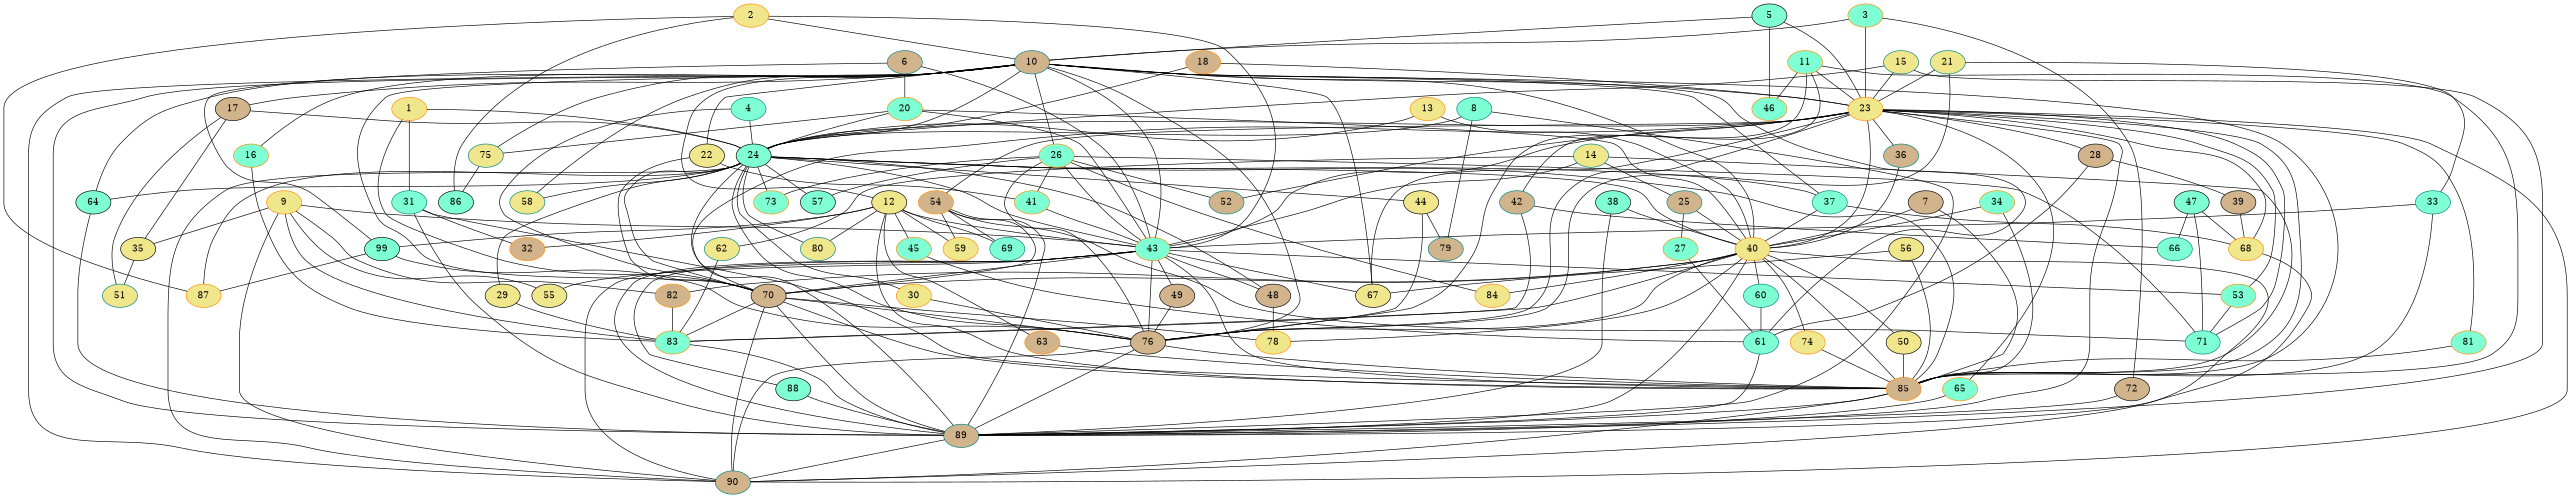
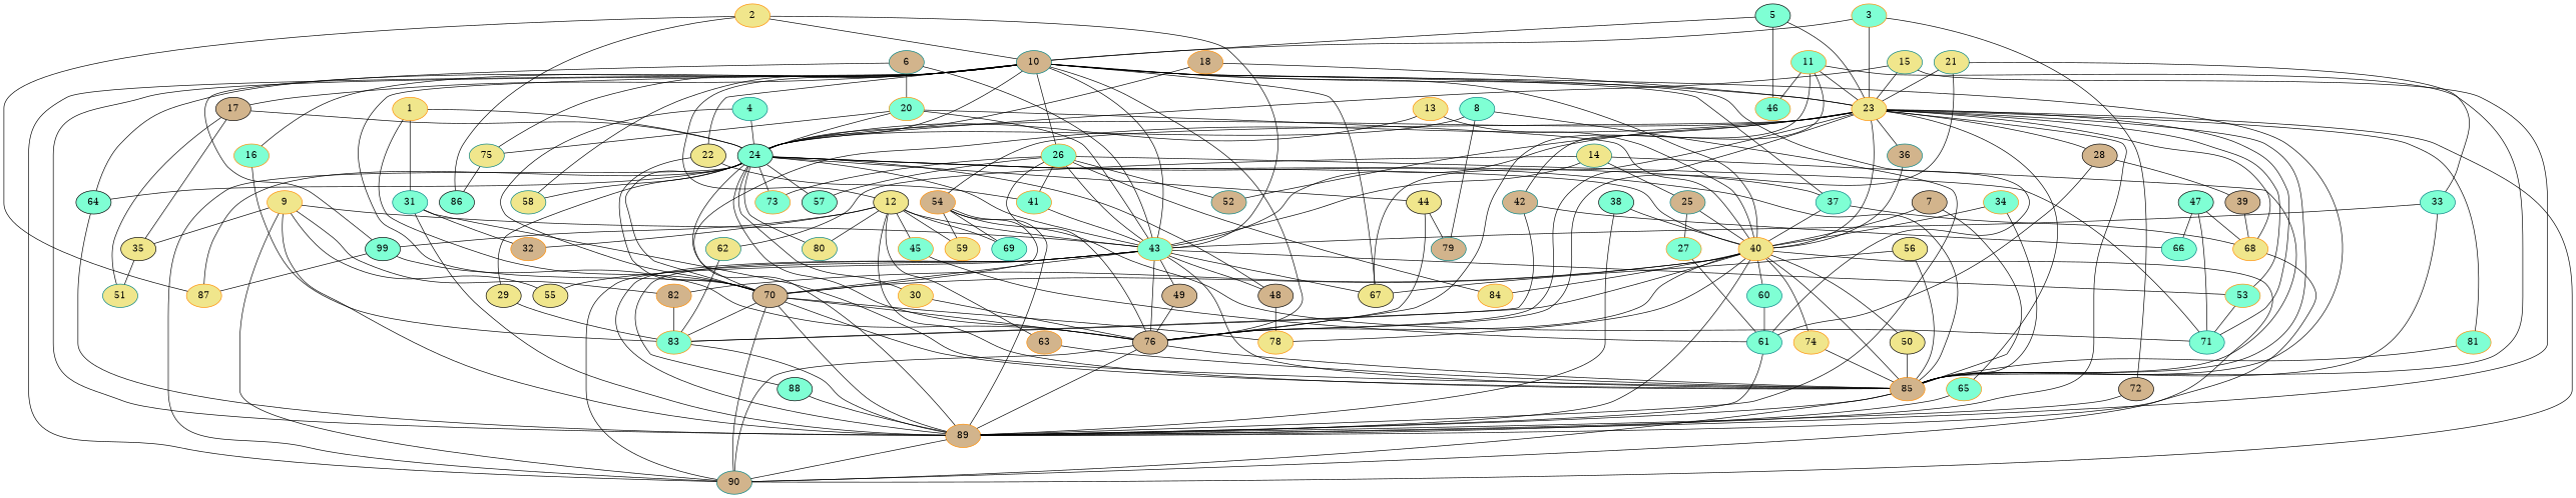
  graph {
    node [color=darkorange fillcolor=aquamarine style=filled]
    edge [weight=1.0]
    1 [fillcolor=khaki]
    24 [color=black]
    31 [color=teal]
    70 [color=black fillcolor=tan]
    43
    87 [fillcolor=khaki]
    40 [fillcolor=khaki]
    85 [fillcolor=tan]
-   89 [color=teal fillcolor=tan]
+   89 [fillcolor=tan]
    90 [color=teal fillcolor=tan]
    37 [color=teal]
    58 [color=teal fillcolor=khaki]
    64 [color=black]
    76 [color=black fillcolor=tan]
    80 [color=teal fillcolor=khaki]
    29 [color=black fillcolor=khaki]
    30 [fillcolor=khaki]
    44 [color=black fillcolor=khaki]
    48 [color=black fillcolor=tan]
    57 [color=black]
    73
    32 [fillcolor=tan]
    83
    78 [fillcolor=khaki]
    2 [fillcolor=khaki]
    10 [color=teal fillcolor=tan]
    86 [color=black]
    23 [fillcolor=khaki]
    12 [color=black fillcolor=khaki]
    16
    17 [color=black fillcolor=tan]
    22 [color=black fillcolor=khaki]
    26
    61 [color=teal]
    67 [color=black fillcolor=khaki]
    75 [color=teal fillcolor=khaki]
    55 [color=black fillcolor=khaki]
    53
    49 [color=black fillcolor=tan]
    88 [color=black]
    3
    72 [color=black fillcolor=tan]
    28 [color=black fillcolor=tan]
    36 [color=teal fillcolor=tan]
    52 [color=teal fillcolor=tan]
    54 [fillcolor=tan]
    65
    68 [fillcolor=khaki]
    71 [color=teal]
    81
    4 [color=teal]
    5 [color=black]
    46
    6 [color=teal fillcolor=tan]
    n55 [color=black label=99]
    20
    7 [color=black fillcolor=tan]
    82 [fillcolor=tan]
    84 [fillcolor=khaki]
    50 [color=black fillcolor=khaki]
    60 [color=teal]
    74 [fillcolor=khaki]
    8 [color=teal]
    79 [color=teal fillcolor=tan]
    9 [fillcolor=khaki]
    35 [color=black fillcolor=khaki]
    51 [color=teal fillcolor=khaki]
    45
    59 [fillcolor=khaki]
    63 [fillcolor=tan]
    69 [color=teal]
    41
    11
    42 [color=teal fillcolor=tan]
    66 [color=teal]
    13 [fillcolor=khaki]
    14 [color=teal fillcolor=khaki]
    25 [color=teal fillcolor=tan]
    62 [color=teal fillcolor=khaki]
    27
    15 [color=teal fillcolor=khaki]
    18 [fillcolor=tan]
    21 [color=teal fillcolor=khaki]
    33 [color=teal]
    39 [color=black fillcolor=tan]
    34
    38 [color=black]
    47 [color=black]
    56 [color=black fillcolor=khaki]
    1 -- 24
    1 -- 31
    1 -- 70
    24 -- 70
    24 -- 43
    24 -- 87
    24 -- 40
    24 -- 85
    24 -- 89
    24 -- 90
    24 -- 37
    24 -- 58 [weight=2.0]
    24 -- 64
    24 -- 76
    24 -- 80
    24 -- 29
    24 -- 30
    24 -- 44
    24 -- 48
    24 -- 57
    24 -- 73 [weight=2.0]
    31 -- 85
    31 -- 89
    31 -- 32
    70 -- 85
    70 -- 89
    70 -- 90 [weight=2.0]
    70 -- 76
    70 -- 83
    70 -- 78
    43 -- 70 [weight=2.0]
    43 -- 85
    43 -- 89
    43 -- 90
    43 -- 76
    43 -- 48
    43 -- 67
    43 -- 55
    43 -- 53
    43 -- 49
    43 -- 88
    40 -- 70
    40 -- 85
    40 -- 89
    40 -- 90
    40 -- 76
    40 -- 83
    40 -- 78
    40 -- 82
    40 -- 84
    40 -- 50
    40 -- 60
    40 -- 74
    85 -- 89
    85 -- 90
    89 -- 90 [weight=2.0]
    37 -- 40
    37 -- 68
    64 -- 89
    76 -- 85 [weight=2.0]
    76 -- 89
    76 -- 90 [weight=2.0]
    29 -- 83
    30 -- 76
    44 -- 76
    44 -- 79
    48 -- 78
    83 -- 89
    2 -- 43
    2 -- 87
    2 -- 10
    2 -- 86
    10 -- 24 [weight=2.0]
    10 -- 70
    10 -- 43
    10 -- 40
    10 -- 85
    10 -- 89
    10 -- 90 [weight=2.0]
    10 -- 37
    10 -- 58
    10 -- 64
    10 -- 76
    10 -- 23 [weight=2.0]
    10 -- 12
    10 -- 16
    10 -- 17
    10 -- 22
    10 -- 26
    10 -- 61
    10 -- 67
    10 -- 75
    23 -- 24
    23 -- 70 [weight=2.0]
    23 -- 43
    23 -- 40 [weight=2.0]
    23 -- 85
    23 -- 89
    23 -- 90
    23 -- 76
    23 -- 67
    23 -- 53
    23 -- 28
    23 -- 36
    23 -- 52
    23 -- 54
    23 -- 65
    23 -- 68
    23 -- 71
    23 -- 81
    12 -- 43
    12 -- 85
    12 -- 80
    12 -- 32
    12 -- n55
    12 -- 45
    12 -- 59
    12 -- 63
    12 -- 69
    16 -- 83
    17 -- 24
    17 -- 35
    17 -- 51
    22 -- 70
    22 -- 41
    26 -- 43
    26 -- 76
    26 -- 57
    26 -- 73
    26 -- 52
    26 -- 71
    26 -- 84
    26 -- 41
    61 -- 89 [weight=2.0]
    75 -- 86
    53 -- 71
    49 -- 76
    88 -- 89
    3 -- 10
    3 -- 23
    3 -- 72
    72 -- 89
    28 -- 61
    28 -- 39
    36 -- 40
    54 -- 70
    54 -- 89
    54 -- 71
    54 -- 59
    54 -- 69
    65 -- 89
    68 -- 89
    81 -- 85 [weight=2.0]
    4 -- 24
    4 -- 70
    5 -- 10
    5 -- 23
    5 -- 46
    6 -- 43
    6 -- n55
    6 -- 20
    n55 -- 87
    n55 -- 76
    20 -- 24
    20 -- 43
    20 -- 40
    20 -- 75
    7 -- 40
    7 -- 85
    82 -- 83
    50 -- 85
    60 -- 61
    74 -- 85
    8 -- 24
    8 -- 89
    8 -- 79
    9 -- 43
-   9 -- 83
+   9 -- 89
    9 -- 90
    9 -- 55
    9 -- 82
    9 -- 35
    35 -- 51
    45 -- 61
    63 -- 85
    41 -- 43
    11 -- 85
    11 -- 76
    11 -- 23
    11 -- 46
    11 -- 42
    42 -- 83
    42 -- 66
    13 -- 24
    13 -- 40
    14 -- 43
    14 -- 85
    14 -- 25
    14 -- 62
    25 -- 40
    25 -- 27
    62 -- 83
    27 -- 61
    15 -- 24
    15 -- 89
    15 -- 23
    18 -- 24
    18 -- 23
    21 -- 76
    21 -- 23
    21 -- 33
    33 -- 43
    33 -- 85
    39 -- 68
    34 -- 40
    34 -- 85
    38 -- 40
    38 -- 89
    47 -- 68
    47 -- 71
    47 -- 66
    56 -- 85
    56 -- 67
  }
